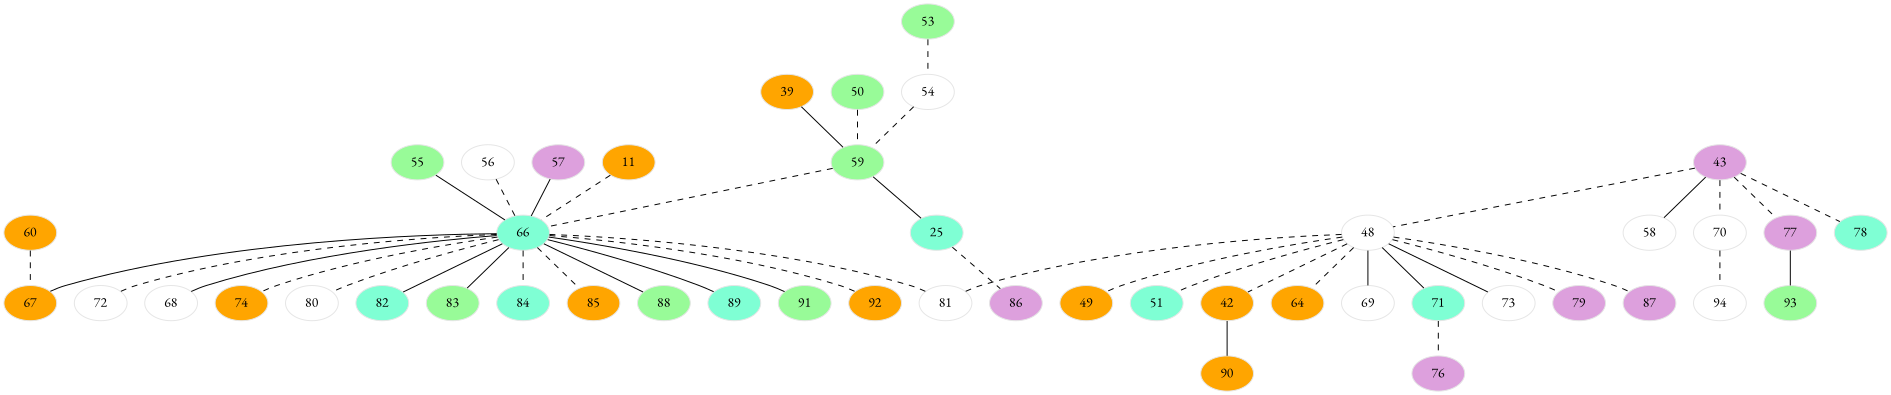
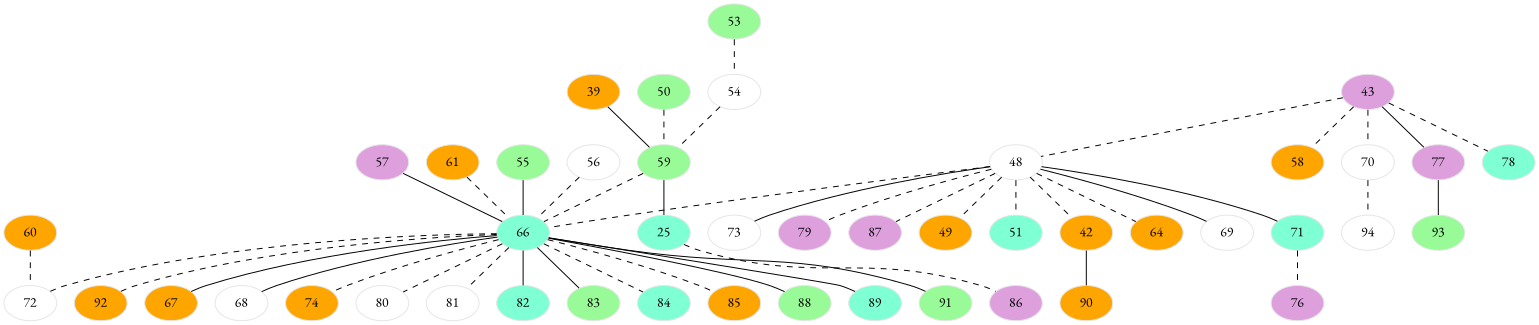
  graph {
    fontname="EB Garamond"
    node [color=gray90 fillcolor=white fontname="EB Garamond" style=filled]
    edge [fontname="EB Garamond" style=dashed]
    59 [fillcolor=palegreen super="+35"]
    66 [fillcolor=aquamarine super="+65+44+30+20+41+62"]
    n3 [fillcolor=aquamarine label=25]
    39 [fillcolor=orange]
    43 [fillcolor=plum super="+21+31+40"]
    48 [super="+32+4+9+26+27+33"]
-   58
+   58 [fillcolor=orange]
    70 [super="+45+63"]
    77 [fillcolor=plum]
    78 [fillcolor=aquamarine]
    49 [fillcolor=orange]
    51 [fillcolor=aquamarine]
    n13 [fillcolor=orange label=42]
    64 [fillcolor=orange]
    69
    71 [fillcolor=aquamarine]
    73
    79 [fillcolor=plum]
    87 [fillcolor=plum]
    94
    93 [fillcolor=palegreen]
    72 [super="+42"]
    67 [fillcolor=orange]
    68
    74 [fillcolor=orange]
    80
    81
    82 [fillcolor=aquamarine]
    83 [fillcolor=palegreen]
    84 [fillcolor=aquamarine]
    85 [fillcolor=orange]
    88 [fillcolor=palegreen]
    89 [fillcolor=aquamarine]
    91 [fillcolor=palegreen]
    92 [fillcolor=orange]
    90 [fillcolor=orange]
    76 [fillcolor=plum]
    50 [fillcolor=palegreen]
    54 [super="+37+46"]
    53 [fillcolor=palegreen]
    55 [fillcolor=palegreen]
    56
    57 [fillcolor=plum]
    86 [fillcolor=plum]
    60 [fillcolor=orange]
-   61 [fillcolor=orange label=11]
+   61 [fillcolor=orange]
    59 -- 66
    59 -- n3 [style=solid]
    66 -- 72
    66 -- 67 [style=solid]
    66 -- 68 [style=solid]
    66 -- 74
    66 -- 80
    66 -- 81
    66 -- 82 [style=solid]
    66 -- 83 [style=solid]
    66 -- 84
    66 -- 85
    66 -- 88 [style=solid]
    66 -- 89 [style=solid]
    66 -- 91 [style=solid]
    66 -- 92
    n3 -- 86
    39 -- 59 [style=solid]
    43 -- 48
-   43 -- 58 [style=solid]
+   43 -- 58
    43 -- 70
-   43 -- 77
+   43 -- 77 [style=solid]
    43 -- 78
-   48 -- 81
+   48 -- 66
    48 -- 49
    48 -- 51
    48 -- n13
    48 -- 64
    48 -- 69 [style=solid]
    48 -- 71 [style=solid]
    48 -- 73 [style=solid]
    48 -- 79
    48 -- 87
    70 -- 94
    77 -- 93 [style=solid]
    n13 -- 90 [style=solid]
    71 -- 76
    50 -- 59
    54 -- 59
    53 -- 54
    55 -- 66 [style=solid]
    56 -- 66
    57 -- 66 [style=solid]
-   60 -- 67
+   60 -- 72
    61 -- 66
  }
